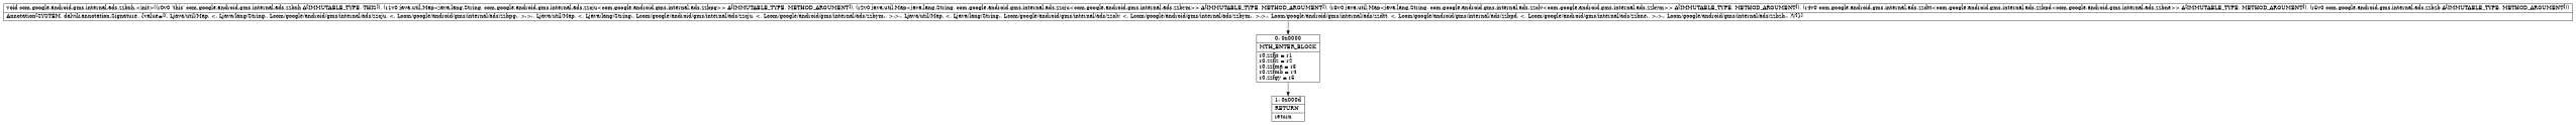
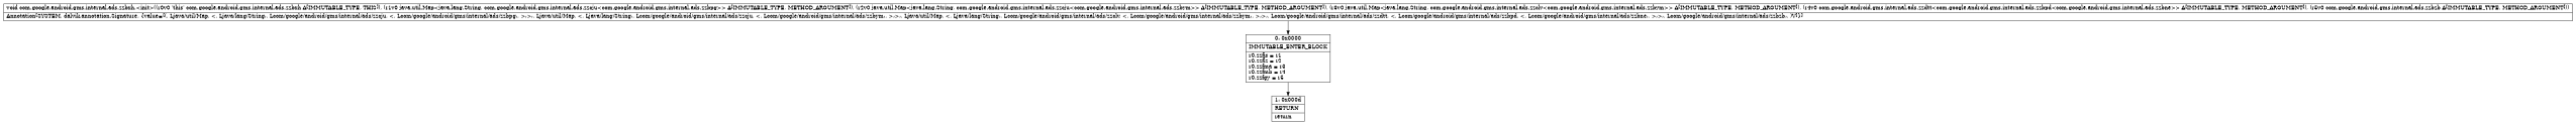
  digraph {
    node [shape=record]
-   n1 [label="{0\:\ 0x0000|MTH_ENTER_BLOCK\l|r0.zzfis = r1\lr0.zzflz = r2\lr0.zzfma = r3\lr0.zzfmb = r4\lr0.zzfgy = r5\l}"]
+   n1 [label="{0\:\ 0x0000|IMMUTABLE_ENTER_BLOCK\l|r0.zzfis = r1\lr0.zzflz = r2\lr0.zzfma = r3\lr0.zzfmb = r4\lr0.zzfgy = r5\l}"]
    n2 [label="{1\:\ 0x000d|RETURN\l|return\l}"]
    n3 [label="{void com.google.android.gms.internal.ads.zzbxh.\<init\>((r0v0 'this' com.google.android.gms.internal.ads.zzbxh A[IMMUTABLE_TYPE, THIS]), (r1v0 java.util.Map\<java.lang.String, com.google.android.gms.internal.ads.zzcju\<com.google.android.gms.internal.ads.zzbpg\>\> A[IMMUTABLE_TYPE, METHOD_ARGUMENT]), (r2v0 java.util.Map\<java.lang.String, com.google.android.gms.internal.ads.zzcju\<com.google.android.gms.internal.ads.zzbym\>\> A[IMMUTABLE_TYPE, METHOD_ARGUMENT]), (r3v0 java.util.Map\<java.lang.String, com.google.android.gms.internal.ads.zzclv\<com.google.android.gms.internal.ads.zzbym\>\> A[IMMUTABLE_TYPE, METHOD_ARGUMENT]), (r4v0 com.google.android.gms.internal.ads.zzdtt\<com.google.android.gms.internal.ads.zzbpd\<com.google.android.gms.internal.ads.zzbne\>\> A[IMMUTABLE_TYPE, METHOD_ARGUMENT]), (r5v0 com.google.android.gms.internal.ads.zzbzb A[IMMUTABLE_TYPE, METHOD_ARGUMENT]))  | Annotation[SYSTEM, dalvik.annotation.Signature, \{value=[(, Ljava\/util\/Map, \<, Ljava\/lang\/String;, Lcom\/google\/android\/gms\/internal\/ads\/zzcju, \<, Lcom\/google\/android\/gms\/internal\/ads\/zzbpg;, \>;\>;, Ljava\/util\/Map, \<, Ljava\/lang\/String;, Lcom\/google\/android\/gms\/internal\/ads\/zzcju, \<, Lcom\/google\/android\/gms\/internal\/ads\/zzbym;, \>;\>;, Ljava\/util\/Map, \<, Ljava\/lang\/String;, Lcom\/google\/android\/gms\/internal\/ads\/zzclv, \<, Lcom\/google\/android\/gms\/internal\/ads\/zzbym;, \>;\>;, Lcom\/google\/android\/gms\/internal\/ads\/zzdtt, \<, Lcom\/google\/android\/gms\/internal\/ads\/zzbpd, \<, Lcom\/google\/android\/gms\/internal\/ads\/zzbne;, \>;\>;, Lcom\/google\/android\/gms\/internal\/ads\/zzbzb;, )V]\}]\l}"]
    n1 -> n2
    n3 -> n1
  }
